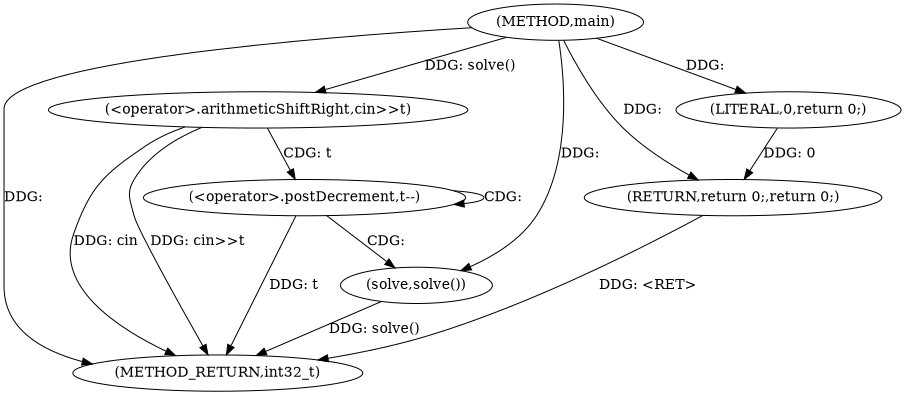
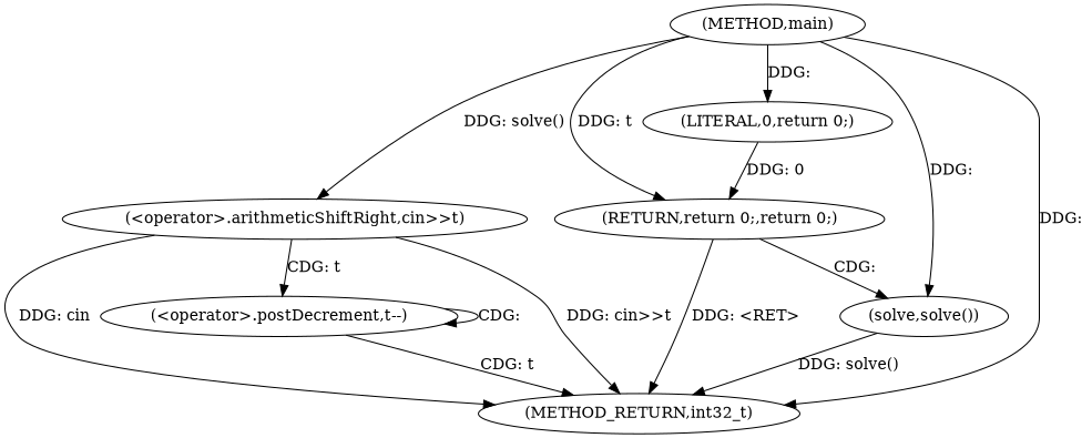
  digraph {
    n1 [label="(METHOD,main)"]
    n2 [label="(<operator>.arithmeticShiftRight,cin>>t)"]
    n3 [label="(RETURN,return 0;,return 0;)"]
    n4 [label="(LITERAL,0,return 0;)"]
    n5 [label="(solve,solve())"]
    n6 [label="(METHOD_RETURN,int32_t)"]
    n7 [label="(<operator>.postDecrement,t--)"]
    n1 -> n2 [label="DDG: solve()"]
-   n1 -> n3 [label="DDG: "]
+   n1 -> n3 [label="DDG: t"]
    n1 -> n4 [label="DDG: "]
    n1 -> n5 [label="DDG: "]
    n1 -> n6 [label="DDG: "]
    n2 -> n6 [label="DDG: cin>>t"]
    n2 -> n6 [label="DDG: cin"]
    n2 -> n7 [label="CDG: t"]
    n3 -> n6 [label="DDG: <RET>"]
    n4 -> n3 [label="DDG: 0"]
    n5 -> n6 [label="DDG: solve()"]
-   n7 -> n5 [label="CDG: "]
-   n7 -> n6 [label="DDG: t"]
+   n3 -> n5 [label="CDG: "]
+   n7 -> n6 [label="CDG: t"]
    n7 -> n7 [label="CDG: "]
  }
